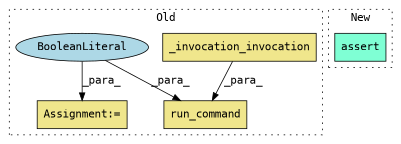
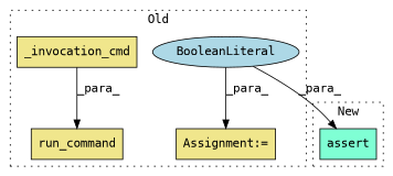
  digraph {
    fontname="DejaVu Sans Mono"
    node [a=32 fillcolor=khaki fontname="DejaVu Sans Mono" l="12,1" shape=box style=filled]
    edge [fontname="DejaVu Sans Mono"]
    n1 [label=run_command s="6708,6747"]
-   n2 [l=17 label=_invocation_invocation s=6725]
+   n2 [l=17 label=_invocation_cmd s=6725]
    n3 [a=9 fillcolor=lightblue l=4 label=BooleanLiteral s=6743 shape=ellipse]
    n4 [a=7 l=1 label="Assignment:=" s=6688]
    n5 [fillcolor=aquamarine label=assert s="7968,7992"]
    subgraph cluster_1 {
      label=Old
      style=dotted
      n1
      n2
      n3
      n4
    }
    subgraph cluster_2 {
      label=New
      style=dotted
      n5
    }
    n2 -> n1 [label=_para_]
-   n3 -> n1 [label=_para_]
+   n3 -> n5 [label=_para_]
    n3 -> n4 [label=_para_]
  }
